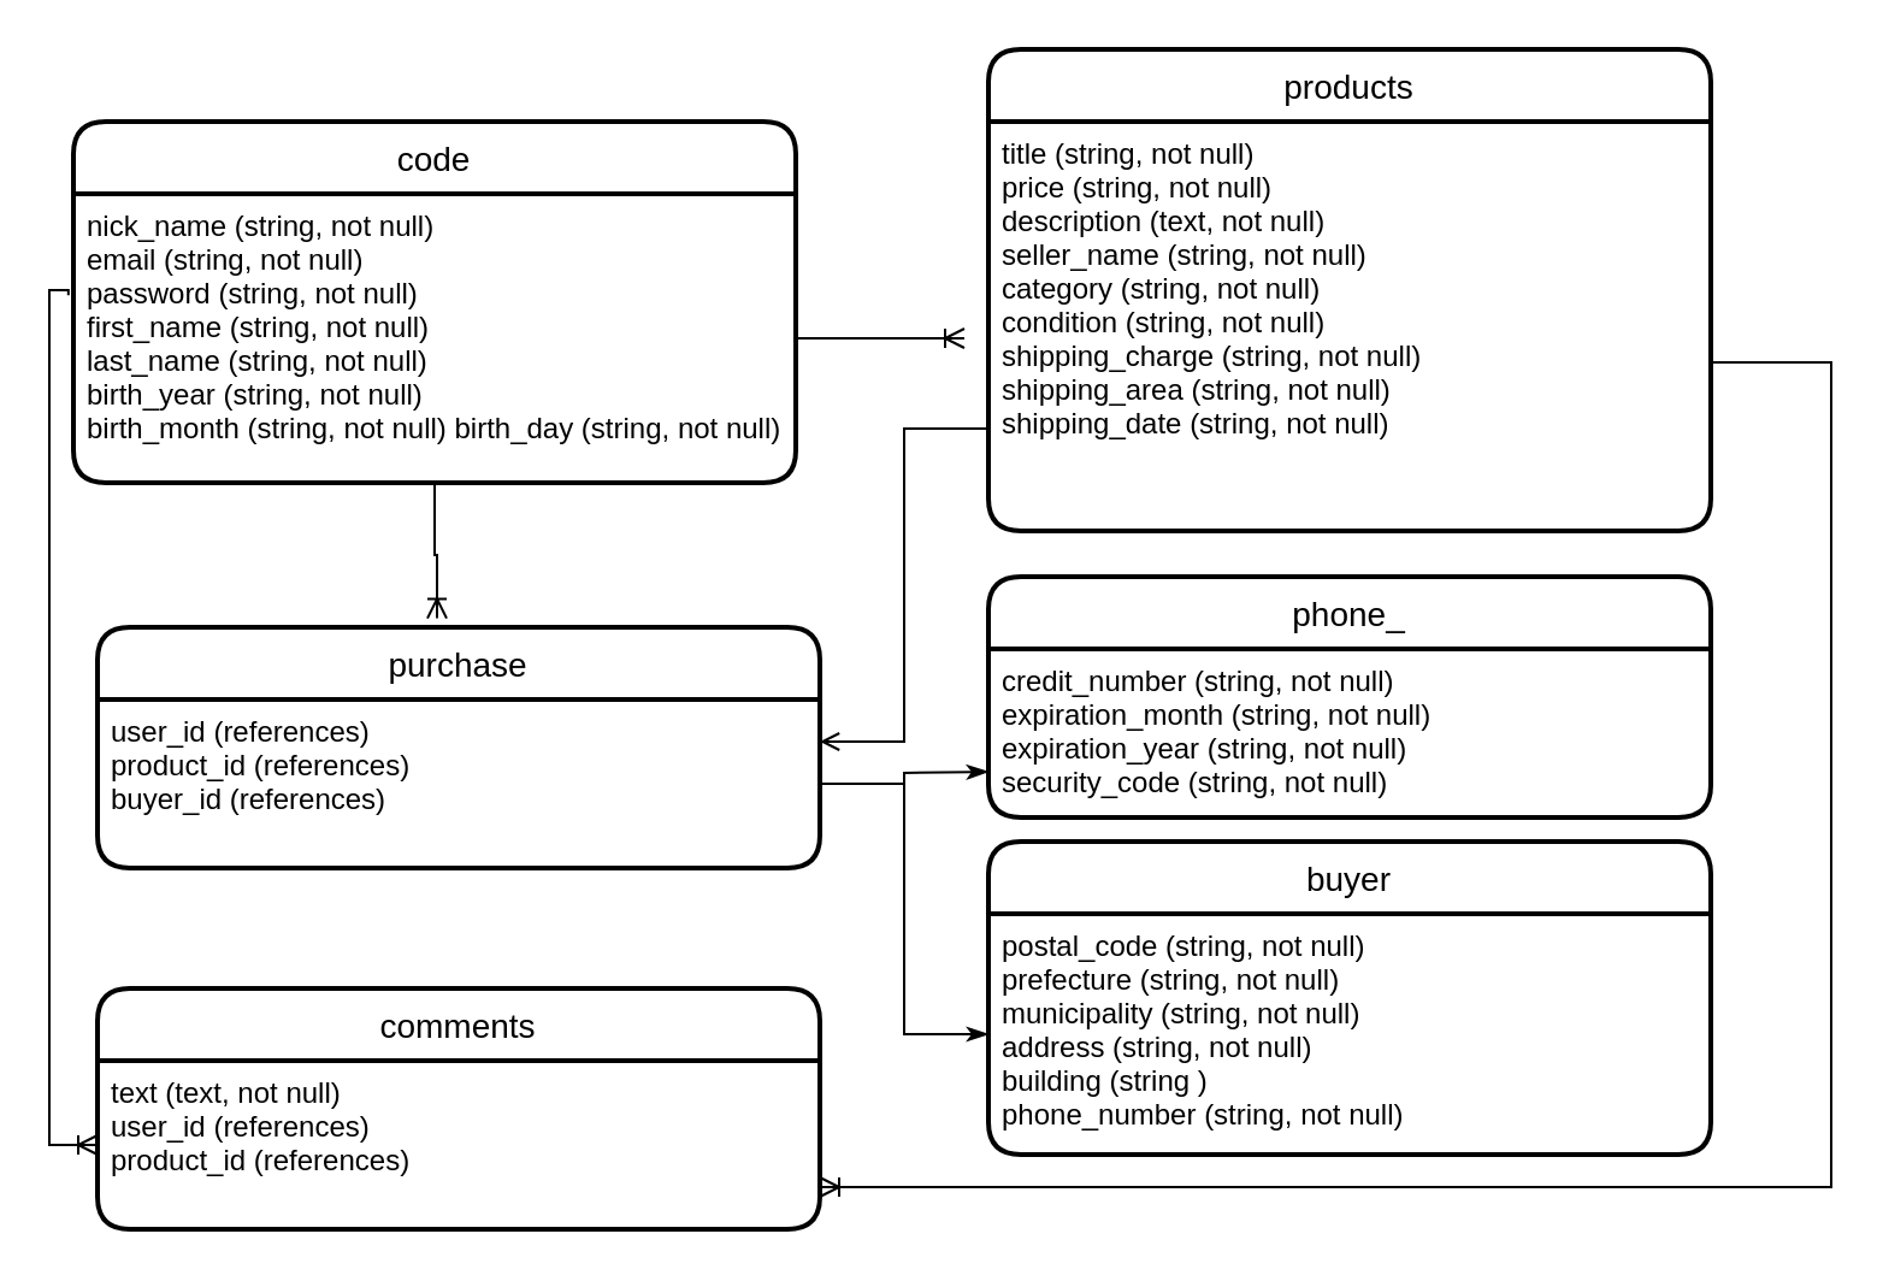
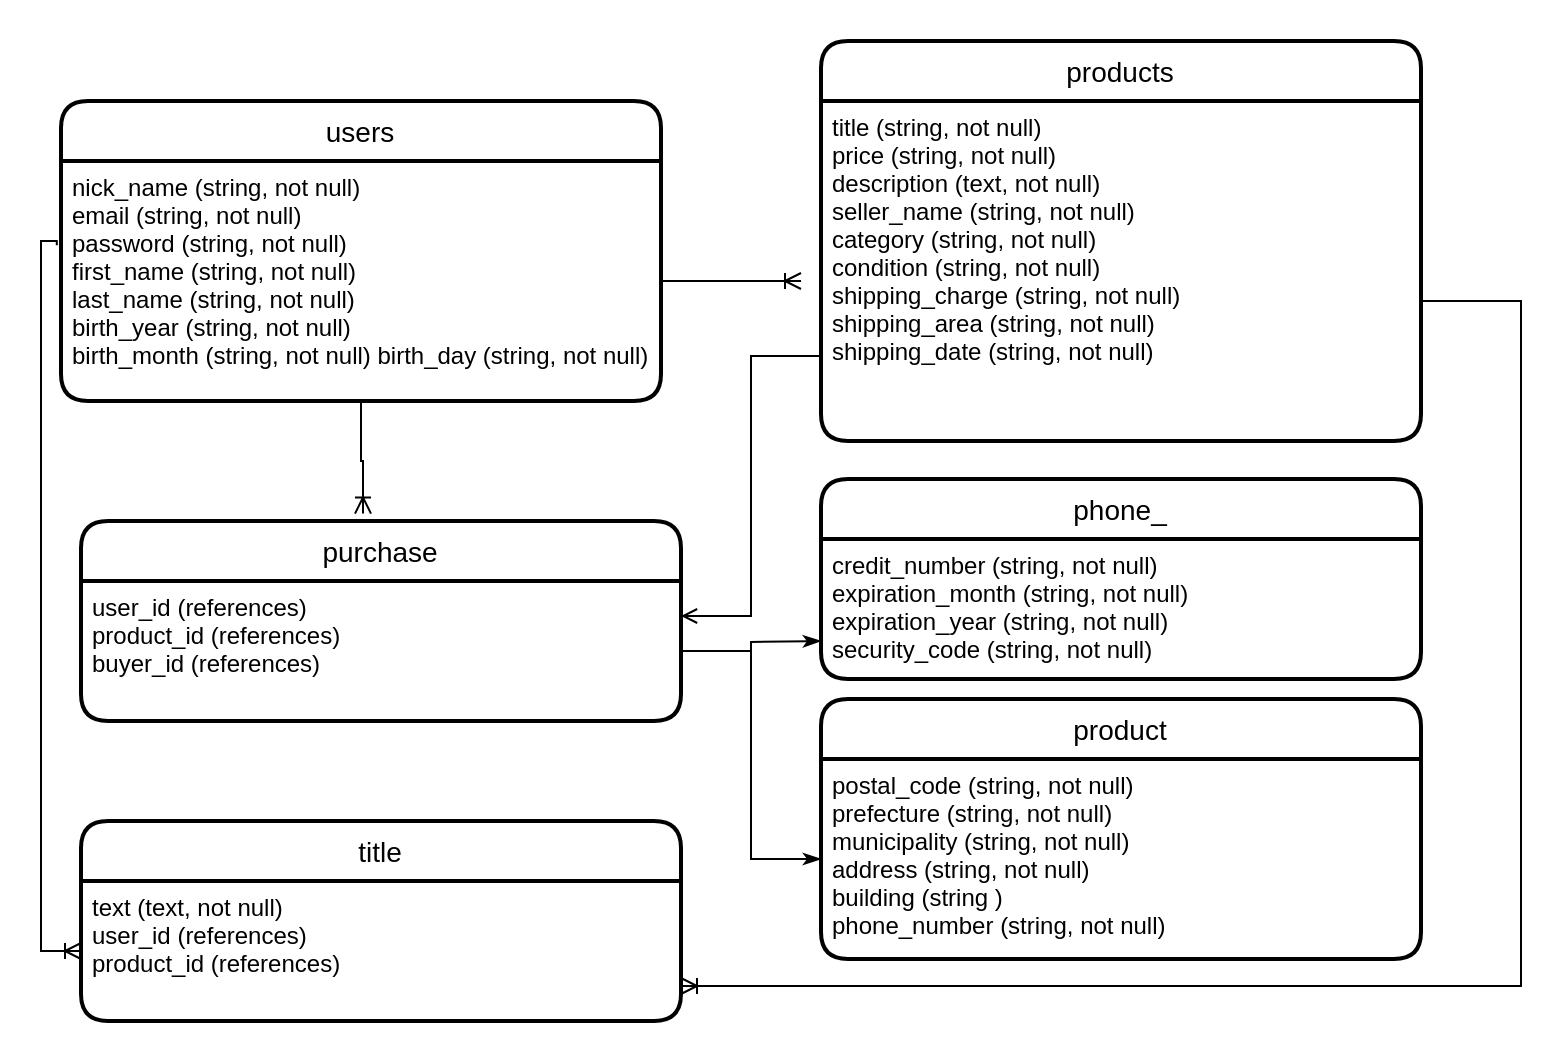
  <mxCell id="0" />
  <mxCell id="1" parent="0" />
- <mxCell id="2" value="code" style="swimlane;childLayout=stackLayout;horizontal=1;startSize=30;horizontalStack=0;rounded=1;fontSize=14;fontStyle=0;strokeWidth=2;resizeParent=0;resizeLast=1;shadow=0;dashed=0;align=center;" vertex="1" parent="1"><mxGeometry x="30" y="50" width="300" height="150" as="geometry" /></mxCell>
+ <mxCell id="2" value="users" style="swimlane;childLayout=stackLayout;horizontal=1;startSize=30;horizontalStack=0;rounded=1;fontSize=14;fontStyle=0;strokeWidth=2;resizeParent=0;resizeLast=1;shadow=0;dashed=0;align=center;" vertex="1" parent="1"><mxGeometry x="30" y="50" width="300" height="150" as="geometry" /></mxCell>
  <mxCell id="3" value="nick_name (string, not null)&#10;email (string, not null)&#10;password (string, not null)&#10;first_name (string, not null)&#10;last_name (string, not null)&#10;birth_year (string, not null)&#10;birth_month (string, not null) birth_day (string, not null)" style="align=left;strokeColor=none;fillColor=none;spacingLeft=4;fontSize=12;verticalAlign=top;resizable=0;rotatable=0;part=1;" vertex="1" parent="2"><mxGeometry y="30" width="300" height="120" as="geometry" /></mxCell>
- <mxCell id="4" value="comments" style="swimlane;childLayout=stackLayout;horizontal=1;startSize=30;horizontalStack=0;rounded=1;fontSize=14;fontStyle=0;strokeWidth=2;resizeParent=0;resizeLast=1;shadow=0;dashed=0;align=center;" vertex="1" parent="1"><mxGeometry x="40" y="410" width="300" height="100" as="geometry" /></mxCell>
+ <mxCell id="4" value="title" style="swimlane;childLayout=stackLayout;horizontal=1;startSize=30;horizontalStack=0;rounded=1;fontSize=14;fontStyle=0;strokeWidth=2;resizeParent=0;resizeLast=1;shadow=0;dashed=0;align=center;" vertex="1" parent="1"><mxGeometry x="40" y="410" width="300" height="100" as="geometry" /></mxCell>
  <mxCell id="5" value="text (text, not null)&#10;user_id (references)&#10;product_id (references)" style="align=left;strokeColor=none;fillColor=none;spacingLeft=4;fontSize=12;verticalAlign=top;resizable=0;rotatable=0;part=1;" vertex="1" parent="4"><mxGeometry y="30" width="300" height="70" as="geometry" /></mxCell>
  <mxCell id="6" value="products" style="swimlane;childLayout=stackLayout;horizontal=1;startSize=30;horizontalStack=0;rounded=1;fontSize=14;fontStyle=0;strokeWidth=2;resizeParent=0;resizeLast=1;shadow=0;dashed=0;align=center;" vertex="1" parent="1"><mxGeometry x="410" y="20" width="300" height="200" as="geometry" /></mxCell>
  <mxCell id="7" value="title (string, not null)&#10;price (string, not null)&#10;description (text, not null)&#10;seller_name (string, not null)&#10;category (string, not null)&#10;condition (string, not null)&#10;shipping_charge (string, not null)&#10;shipping_area (string, not null)&#10;shipping_date (string, not null) " style="align=left;strokeColor=none;fillColor=none;spacingLeft=4;fontSize=12;verticalAlign=top;resizable=0;rotatable=0;part=1;" vertex="1" parent="6"><mxGeometry y="30" width="300" height="170" as="geometry" /></mxCell>
  <mxCell id="8" value="purchase" style="swimlane;childLayout=stackLayout;horizontal=1;startSize=30;horizontalStack=0;rounded=1;fontSize=14;fontStyle=0;strokeWidth=2;resizeParent=0;resizeLast=1;shadow=0;dashed=0;align=center;" vertex="1" parent="1"><mxGeometry x="40" y="260" width="300" height="100" as="geometry" /></mxCell>
  <mxCell id="9" value="user_id (references)&#10;product_id (references)&#10;buyer_id (references) " style="align=left;strokeColor=none;fillColor=none;spacingLeft=4;fontSize=12;verticalAlign=top;resizable=0;rotatable=0;part=1;" vertex="1" parent="8"><mxGeometry y="30" width="300" height="70" as="geometry" /></mxCell>
- <mxCell id="10" value="buyer" style="swimlane;childLayout=stackLayout;horizontal=1;startSize=30;horizontalStack=0;rounded=1;fontSize=14;fontStyle=0;strokeWidth=2;resizeParent=0;resizeLast=1;shadow=0;dashed=0;align=center;" vertex="1" parent="1"><mxGeometry x="410" y="349" width="300" height="130" as="geometry" /></mxCell>
+ <mxCell id="10" value="product" style="swimlane;childLayout=stackLayout;horizontal=1;startSize=30;horizontalStack=0;rounded=1;fontSize=14;fontStyle=0;strokeWidth=2;resizeParent=0;resizeLast=1;shadow=0;dashed=0;align=center;" vertex="1" parent="1"><mxGeometry x="410" y="349" width="300" height="130" as="geometry" /></mxCell>
  <mxCell id="11" value="postal_code (string, not null)&#10;prefecture (string, not null)&#10;municipality (string, not null)&#10;address (string, not null)&#10;building (string )&#10;phone_number (string, not null)&#10;" style="align=left;strokeColor=none;fillColor=none;spacingLeft=4;fontSize=12;verticalAlign=top;resizable=0;rotatable=0;part=1;" vertex="1" parent="10"><mxGeometry y="30" width="300" height="100" as="geometry" /></mxCell>
  <mxCell id="12" value="phone_" style="swimlane;childLayout=stackLayout;horizontal=1;startSize=30;horizontalStack=0;rounded=1;fontSize=14;fontStyle=0;strokeWidth=2;resizeParent=0;resizeLast=1;shadow=0;dashed=0;align=center;" vertex="1" parent="1"><mxGeometry x="410" y="239" width="300" height="100" as="geometry" /></mxCell>
  <mxCell id="13" value="credit_number (string, not null)&#10;expiration_month (string, not null)&#10;expiration_year (string, not null)&#10;security_code (string, not null)&#10;" style="align=left;strokeColor=none;fillColor=none;spacingLeft=4;fontSize=12;verticalAlign=top;resizable=0;rotatable=0;part=1;" vertex="1" parent="12"><mxGeometry y="30" width="300" height="70" as="geometry" /></mxCell>
  <mxCell id="14" style="edgeStyle=orthogonalEdgeStyle;rounded=0;orthogonalLoop=1;jettySize=auto;html=1;endArrow=ERoneToMany;endFill=0;" edge="1" parent="1" source="3"><mxGeometry relative="1" as="geometry"><mxPoint x="400" y="140" as="targetPoint" /></mxGeometry></mxCell>
  <mxCell id="15" style="edgeStyle=orthogonalEdgeStyle;rounded=0;orthogonalLoop=1;jettySize=auto;html=1;entryX=0.47;entryY=-0.037;entryDx=0;entryDy=0;entryPerimeter=0;endArrow=ERoneToMany;endFill=0;" edge="1" parent="1" source="3" target="8"><mxGeometry relative="1" as="geometry" /></mxCell>
  <mxCell id="16" style="edgeStyle=orthogonalEdgeStyle;rounded=0;orthogonalLoop=1;jettySize=auto;html=1;entryX=0;entryY=0.5;entryDx=0;entryDy=0;endArrow=ERoneToMany;endFill=0;exitX=-0.007;exitY=0.351;exitDx=0;exitDy=0;exitPerimeter=0;" edge="1" parent="1" source="3" target="5"><mxGeometry relative="1" as="geometry"><Array as="points"><mxPoint x="28" y="120" /><mxPoint x="20" y="120" /><mxPoint x="20" y="475" /></Array></mxGeometry></mxCell>
  <mxCell id="17" style="edgeStyle=orthogonalEdgeStyle;rounded=0;orthogonalLoop=1;jettySize=auto;html=1;exitX=1;exitY=0.5;exitDx=0;exitDy=0;endArrow=classicThin;endFill=1;" edge="1" parent="1" source="9"><mxGeometry relative="1" as="geometry"><mxPoint x="410" y="320" as="targetPoint" /></mxGeometry></mxCell>
  <mxCell id="18" style="edgeStyle=orthogonalEdgeStyle;rounded=0;orthogonalLoop=1;jettySize=auto;html=1;exitX=0;exitY=0.75;exitDx=0;exitDy=0;entryX=1;entryY=0.25;entryDx=0;entryDy=0;endArrow=open;endFill=0;" edge="1" parent="1" source="7" target="9"><mxGeometry relative="1" as="geometry" /></mxCell>
  <mxCell id="19" style="edgeStyle=orthogonalEdgeStyle;rounded=0;orthogonalLoop=1;jettySize=auto;html=1;entryX=0;entryY=0.5;entryDx=0;entryDy=0;endArrow=classicThin;endFill=1;" edge="1" parent="1" source="9" target="11"><mxGeometry relative="1" as="geometry" /></mxCell>
  <mxCell id="20" style="edgeStyle=orthogonalEdgeStyle;rounded=0;orthogonalLoop=1;jettySize=auto;html=1;entryX=1;entryY=0.75;entryDx=0;entryDy=0;endArrow=ERoneToMany;endFill=0;" edge="1" parent="1" source="7" target="5"><mxGeometry relative="1" as="geometry"><Array as="points"><mxPoint x="760" y="150" /><mxPoint x="760" y="493" /></Array></mxGeometry></mxCell>
